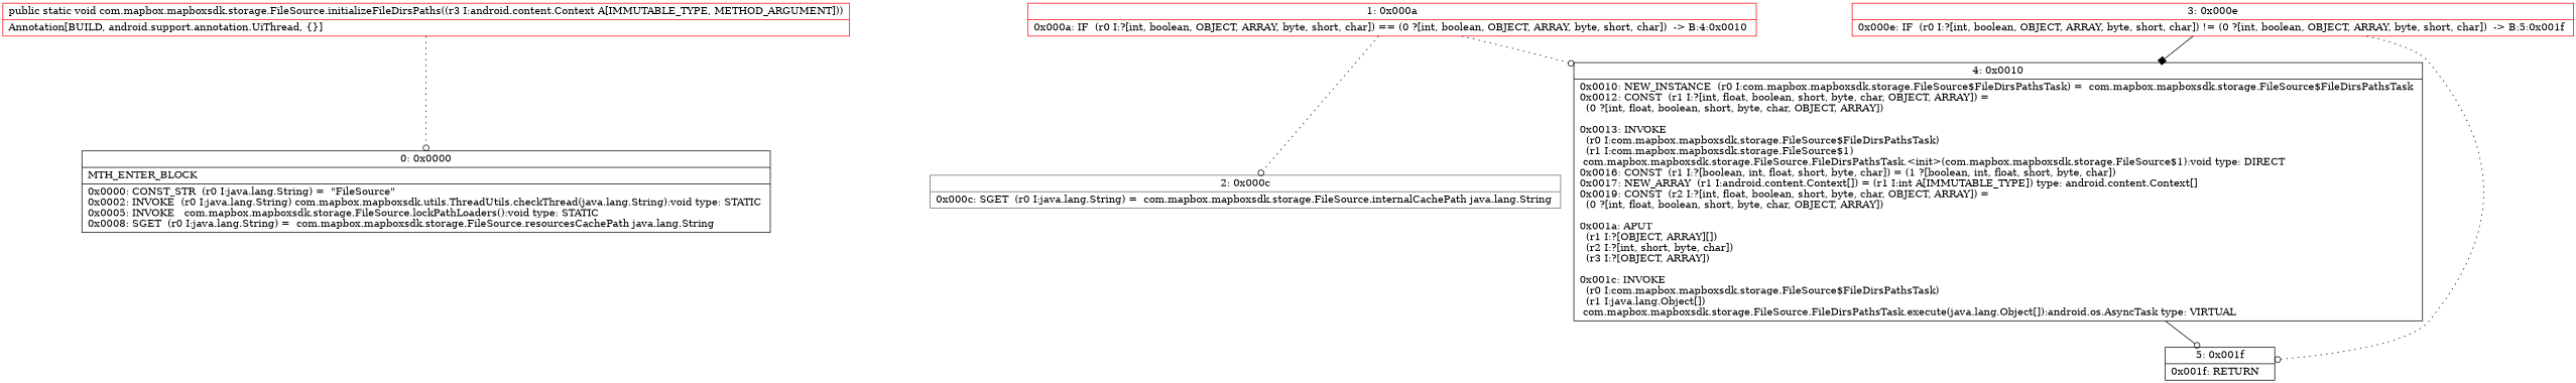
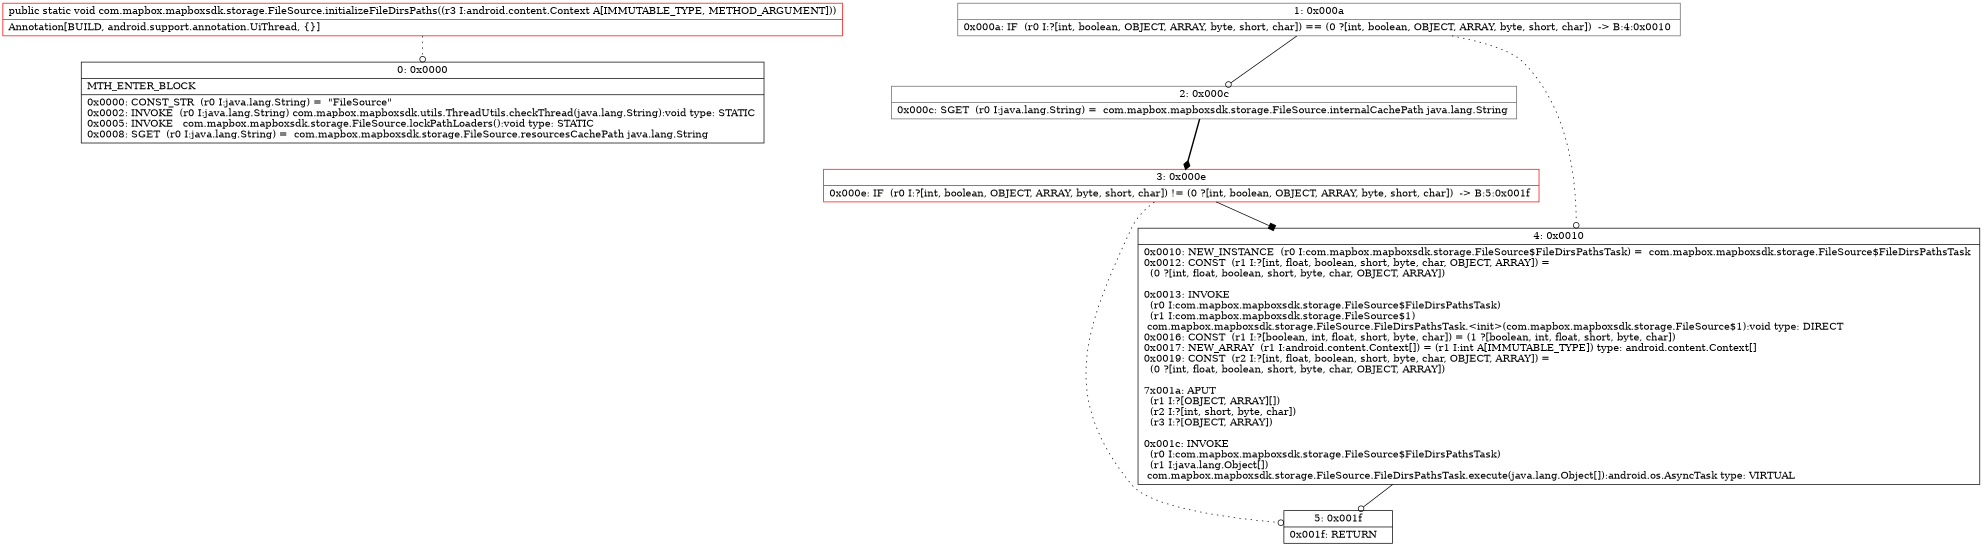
  digraph {
    node [color=black shape=record]
    edge [arrowhead=odot style=dotted]
    n1 [label="{0\:\ 0x0000|MTH_ENTER_BLOCK\l|0x0000: CONST_STR  (r0 I:java.lang.String) =  \"FileSource\" \l0x0002: INVOKE  (r0 I:java.lang.String) com.mapbox.mapboxsdk.utils.ThreadUtils.checkThread(java.lang.String):void type: STATIC \l0x0005: INVOKE   com.mapbox.mapboxsdk.storage.FileSource.lockPathLoaders():void type: STATIC \l0x0008: SGET  (r0 I:java.lang.String) =  com.mapbox.mapboxsdk.storage.FileSource.resourcesCachePath java.lang.String \l}"]
-   n2 [color=red label="{1\:\ 0x000a|0x000a: IF  (r0 I:?[int, boolean, OBJECT, ARRAY, byte, short, char]) == (0 ?[int, boolean, OBJECT, ARRAY, byte, short, char])  \-\> B:4:0x0010 \l}"]
+   n2 [color=gray40 label="{1\:\ 0x000a|0x000a: IF  (r0 I:?[int, boolean, OBJECT, ARRAY, byte, short, char]) == (0 ?[int, boolean, OBJECT, ARRAY, byte, short, char])  \-\> B:4:0x0010 \l}"]
    n3 [color=gray40 label="{2\:\ 0x000c|0x000c: SGET  (r0 I:java.lang.String) =  com.mapbox.mapboxsdk.storage.FileSource.internalCachePath java.lang.String \l}"]
-   n4 [label="{4\:\ 0x0010|0x0010: NEW_INSTANCE  (r0 I:com.mapbox.mapboxsdk.storage.FileSource$FileDirsPathsTask) =  com.mapbox.mapboxsdk.storage.FileSource$FileDirsPathsTask \l0x0012: CONST  (r1 I:?[int, float, boolean, short, byte, char, OBJECT, ARRAY]) = \l  (0 ?[int, float, boolean, short, byte, char, OBJECT, ARRAY])\l \l0x0013: INVOKE  \l  (r0 I:com.mapbox.mapboxsdk.storage.FileSource$FileDirsPathsTask)\l  (r1 I:com.mapbox.mapboxsdk.storage.FileSource$1)\l com.mapbox.mapboxsdk.storage.FileSource.FileDirsPathsTask.\<init\>(com.mapbox.mapboxsdk.storage.FileSource$1):void type: DIRECT \l0x0016: CONST  (r1 I:?[boolean, int, float, short, byte, char]) = (1 ?[boolean, int, float, short, byte, char]) \l0x0017: NEW_ARRAY  (r1 I:android.content.Context[]) = (r1 I:int A[IMMUTABLE_TYPE]) type: android.content.Context[] \l0x0019: CONST  (r2 I:?[int, float, boolean, short, byte, char, OBJECT, ARRAY]) = \l  (0 ?[int, float, boolean, short, byte, char, OBJECT, ARRAY])\l \l0x001a: APUT  \l  (r1 I:?[OBJECT, ARRAY][])\l  (r2 I:?[int, short, byte, char])\l  (r3 I:?[OBJECT, ARRAY])\l \l0x001c: INVOKE  \l  (r0 I:com.mapbox.mapboxsdk.storage.FileSource$FileDirsPathsTask)\l  (r1 I:java.lang.Object[])\l com.mapbox.mapboxsdk.storage.FileSource.FileDirsPathsTask.execute(java.lang.Object[]):android.os.AsyncTask type: VIRTUAL \l}"]
+   n4 [label="{4\:\ 0x0010|0x0010: NEW_INSTANCE  (r0 I:com.mapbox.mapboxsdk.storage.FileSource$FileDirsPathsTask) =  com.mapbox.mapboxsdk.storage.FileSource$FileDirsPathsTask \l0x0012: CONST  (r1 I:?[int, float, boolean, short, byte, char, OBJECT, ARRAY]) = \l  (0 ?[int, float, boolean, short, byte, char, OBJECT, ARRAY])\l \l0x0013: INVOKE  \l  (r0 I:com.mapbox.mapboxsdk.storage.FileSource$FileDirsPathsTask)\l  (r1 I:com.mapbox.mapboxsdk.storage.FileSource$1)\l com.mapbox.mapboxsdk.storage.FileSource.FileDirsPathsTask.\<init\>(com.mapbox.mapboxsdk.storage.FileSource$1):void type: DIRECT \l0x0016: CONST  (r1 I:?[boolean, int, float, short, byte, char]) = (1 ?[boolean, int, float, short, byte, char]) \l0x0017: NEW_ARRAY  (r1 I:android.content.Context[]) = (r1 I:int A[IMMUTABLE_TYPE]) type: android.content.Context[] \l0x0019: CONST  (r2 I:?[int, float, boolean, short, byte, char, OBJECT, ARRAY]) = \l  (0 ?[int, float, boolean, short, byte, char, OBJECT, ARRAY])\l \l7x001a: APUT  \l  (r1 I:?[OBJECT, ARRAY][])\l  (r2 I:?[int, short, byte, char])\l  (r3 I:?[OBJECT, ARRAY])\l \l0x001c: INVOKE  \l  (r0 I:com.mapbox.mapboxsdk.storage.FileSource$FileDirsPathsTask)\l  (r1 I:java.lang.Object[])\l com.mapbox.mapboxsdk.storage.FileSource.FileDirsPathsTask.execute(java.lang.Object[]):android.os.AsyncTask type: VIRTUAL \l}"]
    n5 [color=red label="{3\:\ 0x000e|0x000e: IF  (r0 I:?[int, boolean, OBJECT, ARRAY, byte, short, char]) != (0 ?[int, boolean, OBJECT, ARRAY, byte, short, char])  \-\> B:5:0x001f \l}"]
    n6 [label="{5\:\ 0x001f|0x001f: RETURN   \l}"]
    n7 [color=red label="{public static void com.mapbox.mapboxsdk.storage.FileSource.initializeFileDirsPaths((r3 I:android.content.Context A[IMMUTABLE_TYPE, METHOD_ARGUMENT]))  | Annotation[BUILD, android.support.annotation.UiThread, \{\}]\l}"]
-   n2 -> n3
+   n2 -> n3 [style=solid]
    n2 -> n4
+   n3 -> n5 [arrowhead=diamond style=bold]
    n4 -> n6 [style=solid]
    n5 -> n4 [arrowhead=box style=solid]
    n5 -> n6
    n7 -> n1
  }
